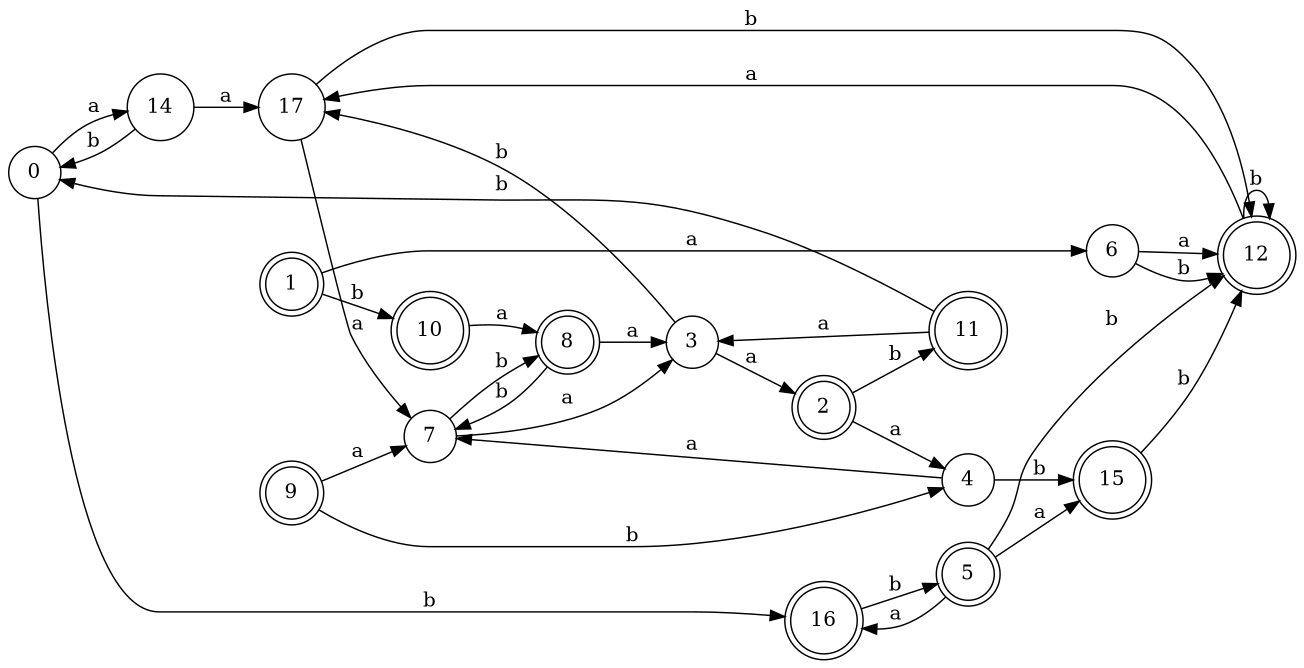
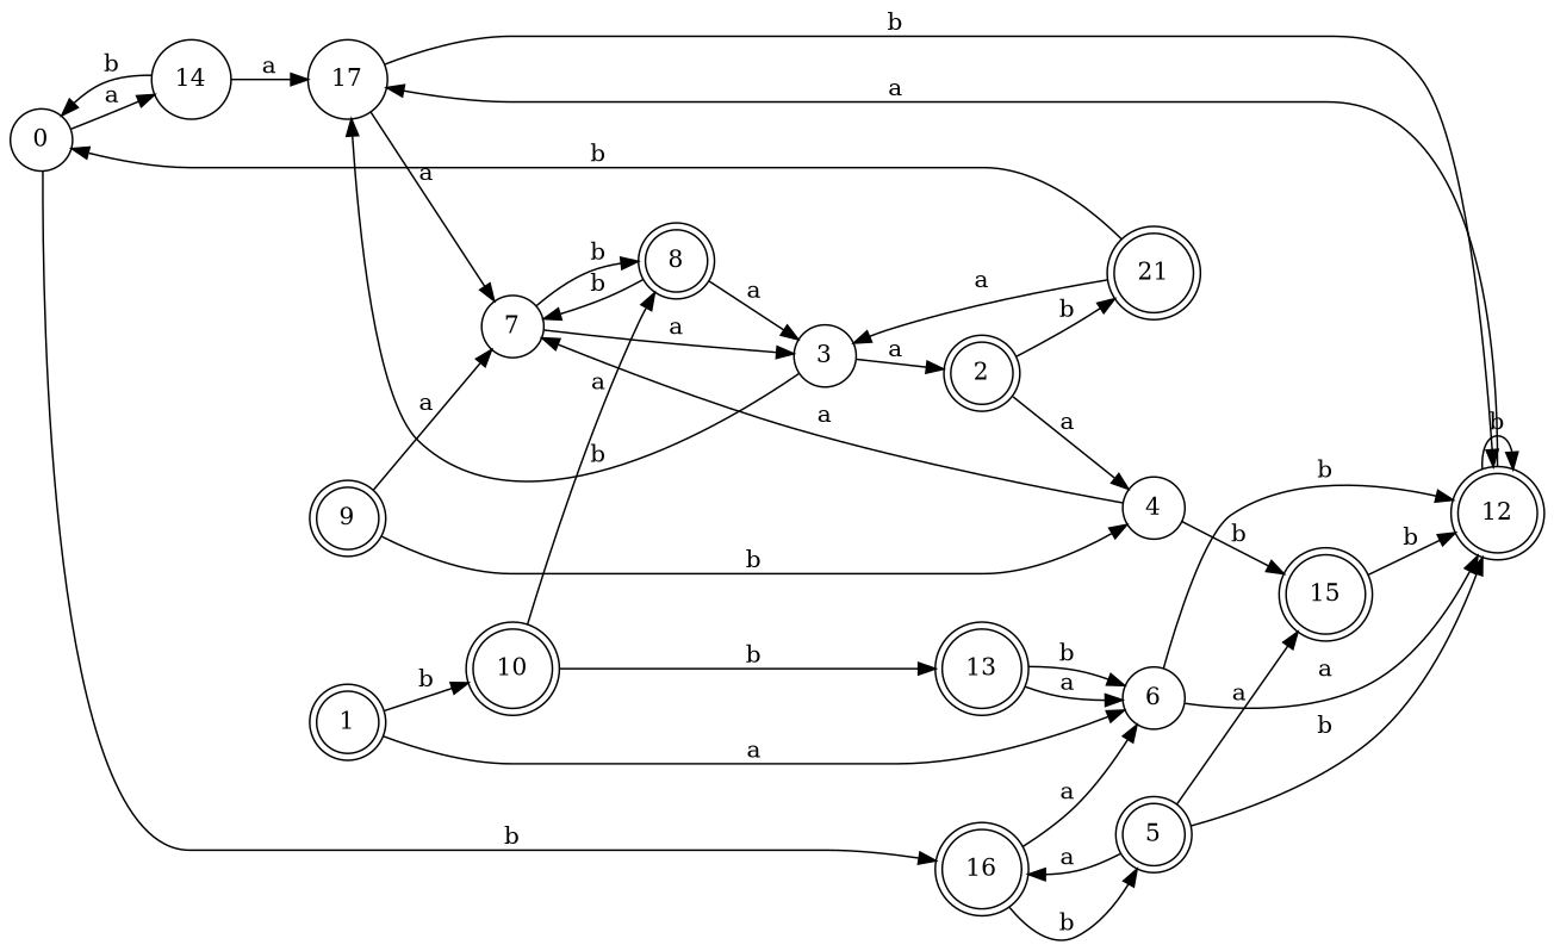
  digraph {
    fontname="DejaVu Serif"
    rankdir=LR
    node [color=black fillcolor=white fontname="DejaVu Serif" shape=doublecircle style="rounded,filled"]
    edge [fontname="DejaVu Serif"]
    n1 [label=0 shape=circle style=filled]
    n2 [label=14 shape=circle style=filled]
    n3 [label=16]
    n4 [label=17 shape=circle style=filled]
    n5 [label=6 shape=circle style=filled]
    n6 [label=5]
    n7 [label=1]
    n8 [label=10]
    n9 [label=12 style=filled]
    n10 [label=8]
+   n11 [label=13]
    n12 [label=2]
    n13 [label=4 shape=circle style=filled]
-   n14 [label=11]
+   n14 [label=21]
    n15 [label=7 shape=circle style=filled]
    n16 [label=15]
    n17 [label=3 shape=circle style=filled]
    n18 [label=9]
    n1 -> n2 [label=a]
    n1 -> n3 [label=b]
    n2 -> n1 [label=b]
    n2 -> n4 [label=a]
+   n3 -> n5 [label=a]
    n3 -> n6 [label=b]
    n4 -> n9 [label=b]
    n4 -> n15 [label=a]
    n5 -> n9 [label=a]
    n5 -> n9 [label=b]
    n6 -> n3 [label=a]
    n6 -> n9 [label=b]
    n6 -> n16 [label=a]
    n7 -> n5 [label=a]
    n7 -> n8 [label=b]
    n8 -> n10 [label=a]
+   n8 -> n11 [label=b]
    n9 -> n4 [label=a]
    n9 -> n9 [label=b]
    n10 -> n15 [label=b]
    n10 -> n17 [label=a]
+   n11 -> n5 [label=a]
+   n11 -> n5 [label=b]
    n12 -> n13 [label=a]
    n12 -> n14 [label=b]
    n13 -> n15 [label=a]
    n13 -> n16 [label=b]
    n14 -> n1 [label=b]
    n14 -> n17 [label=a]
    n15 -> n10 [label=b]
    n15 -> n17 [label=a]
    n16 -> n9 [label=b]
    n17 -> n4 [label=b]
    n17 -> n12 [label=a]
    n18 -> n13 [label=b]
    n18 -> n15 [label=a]
  }
